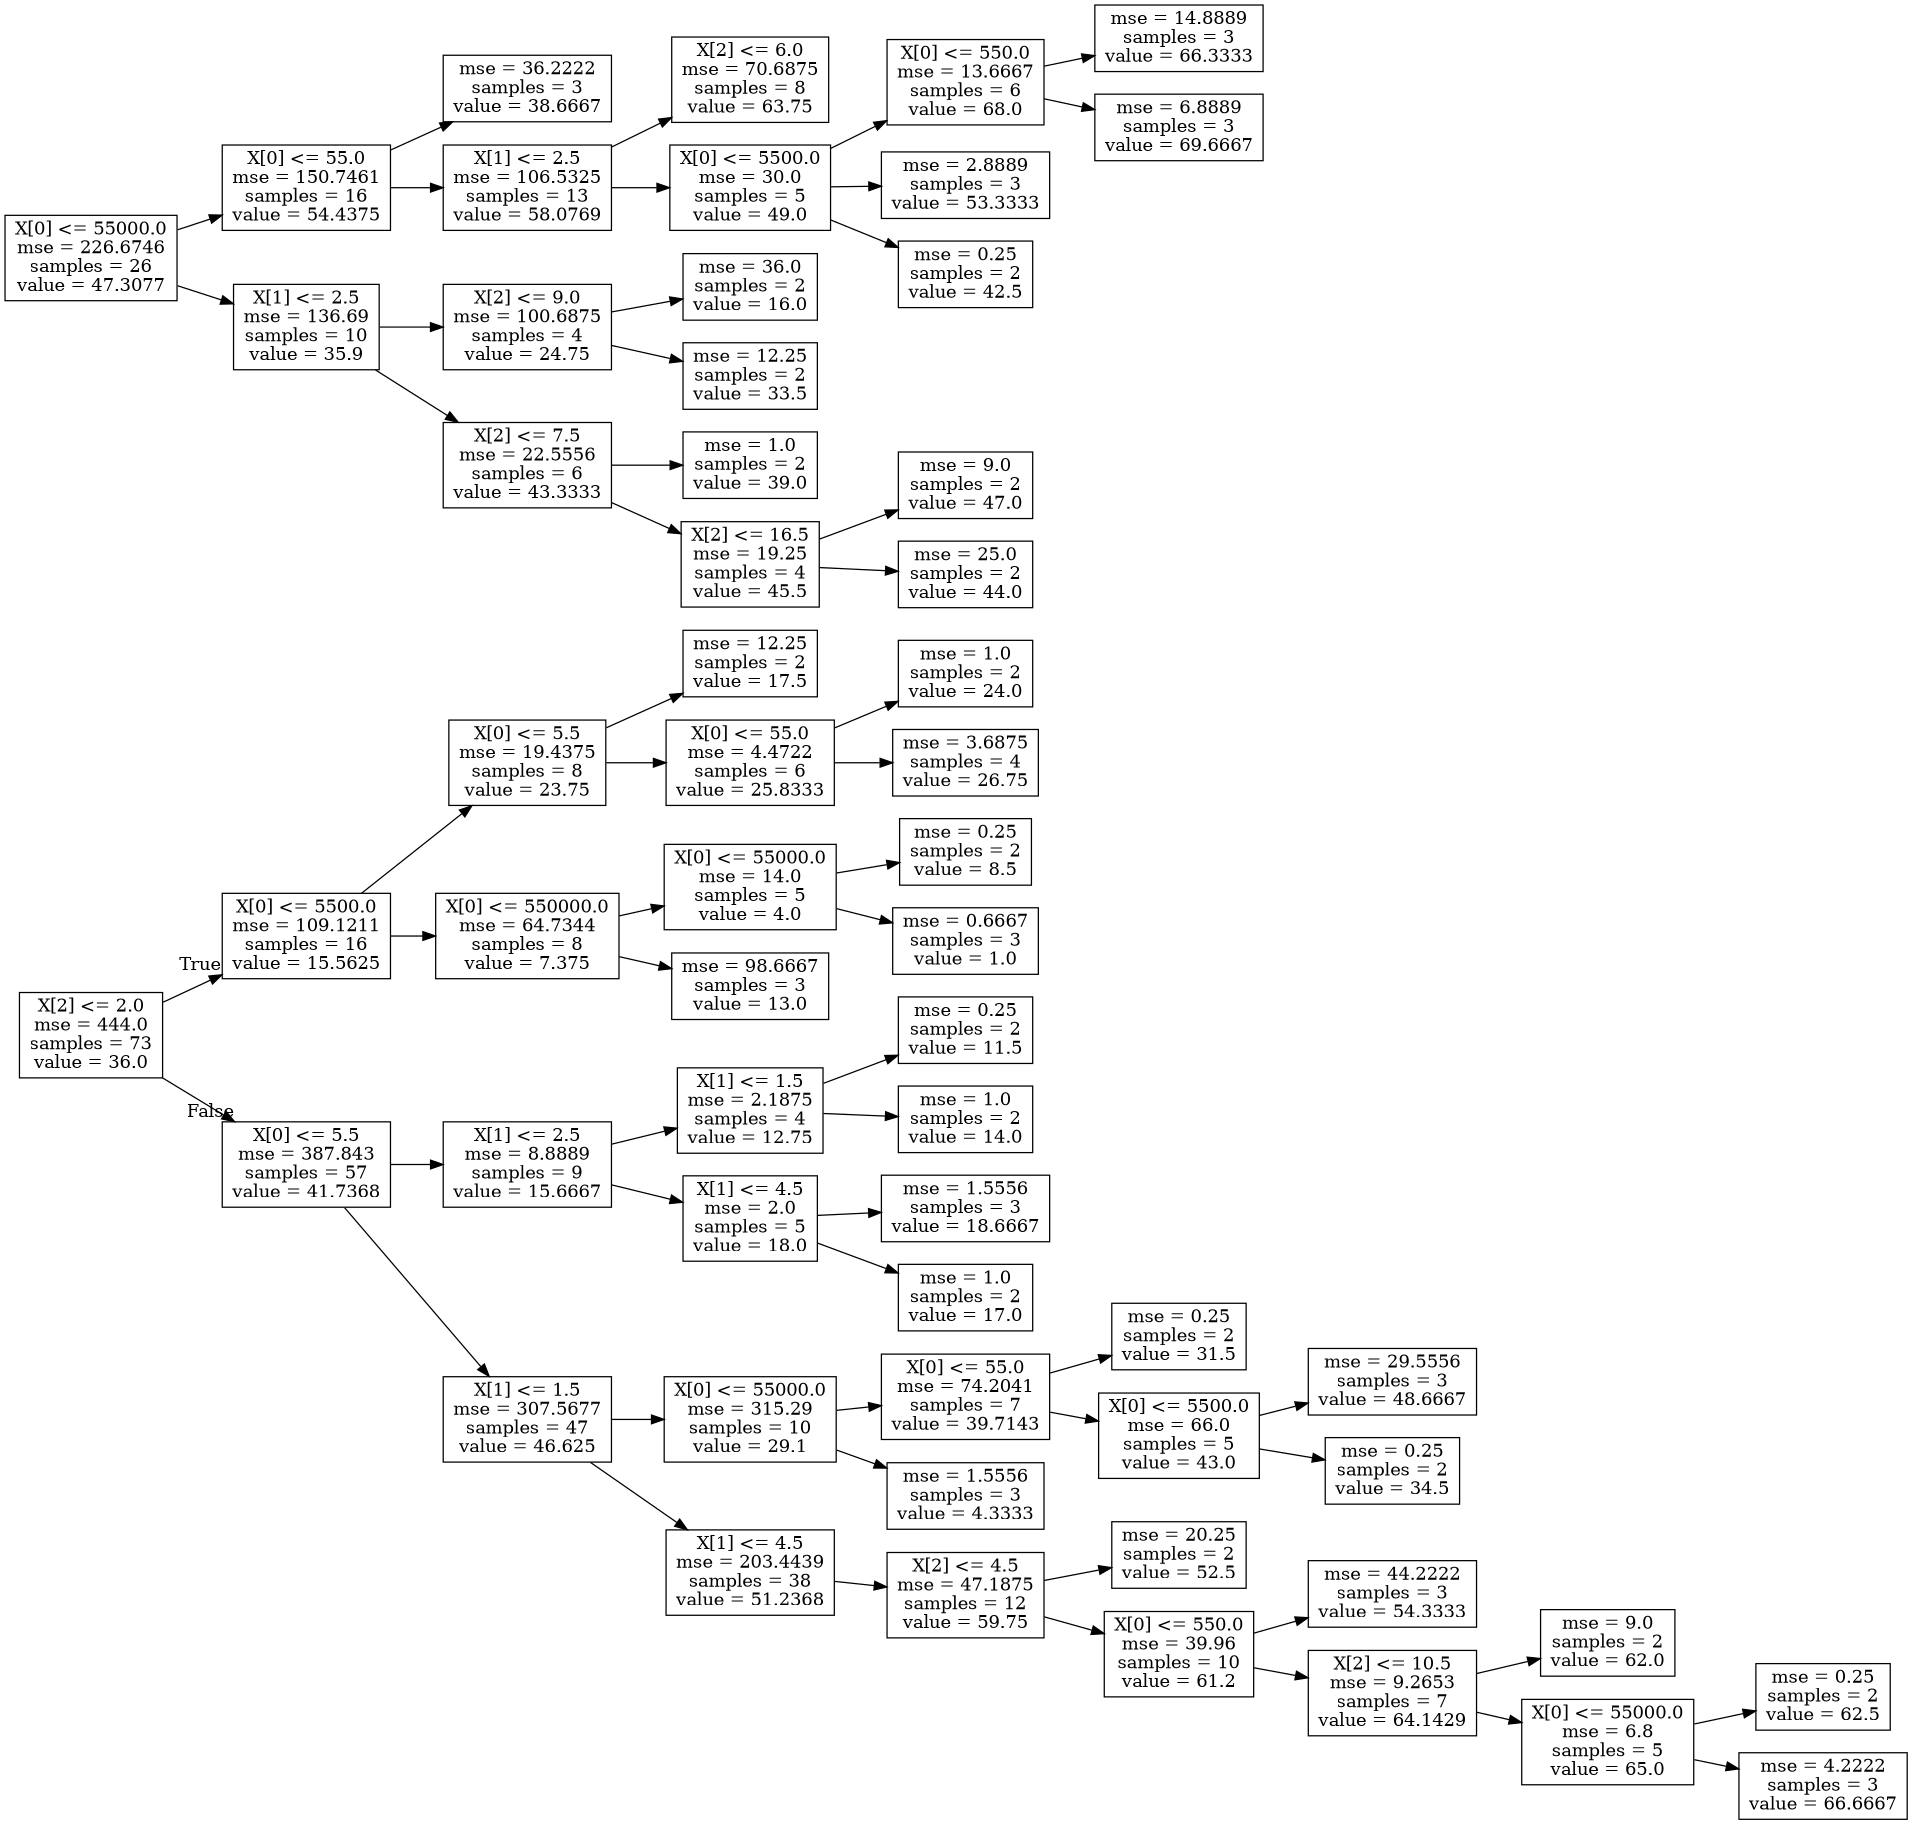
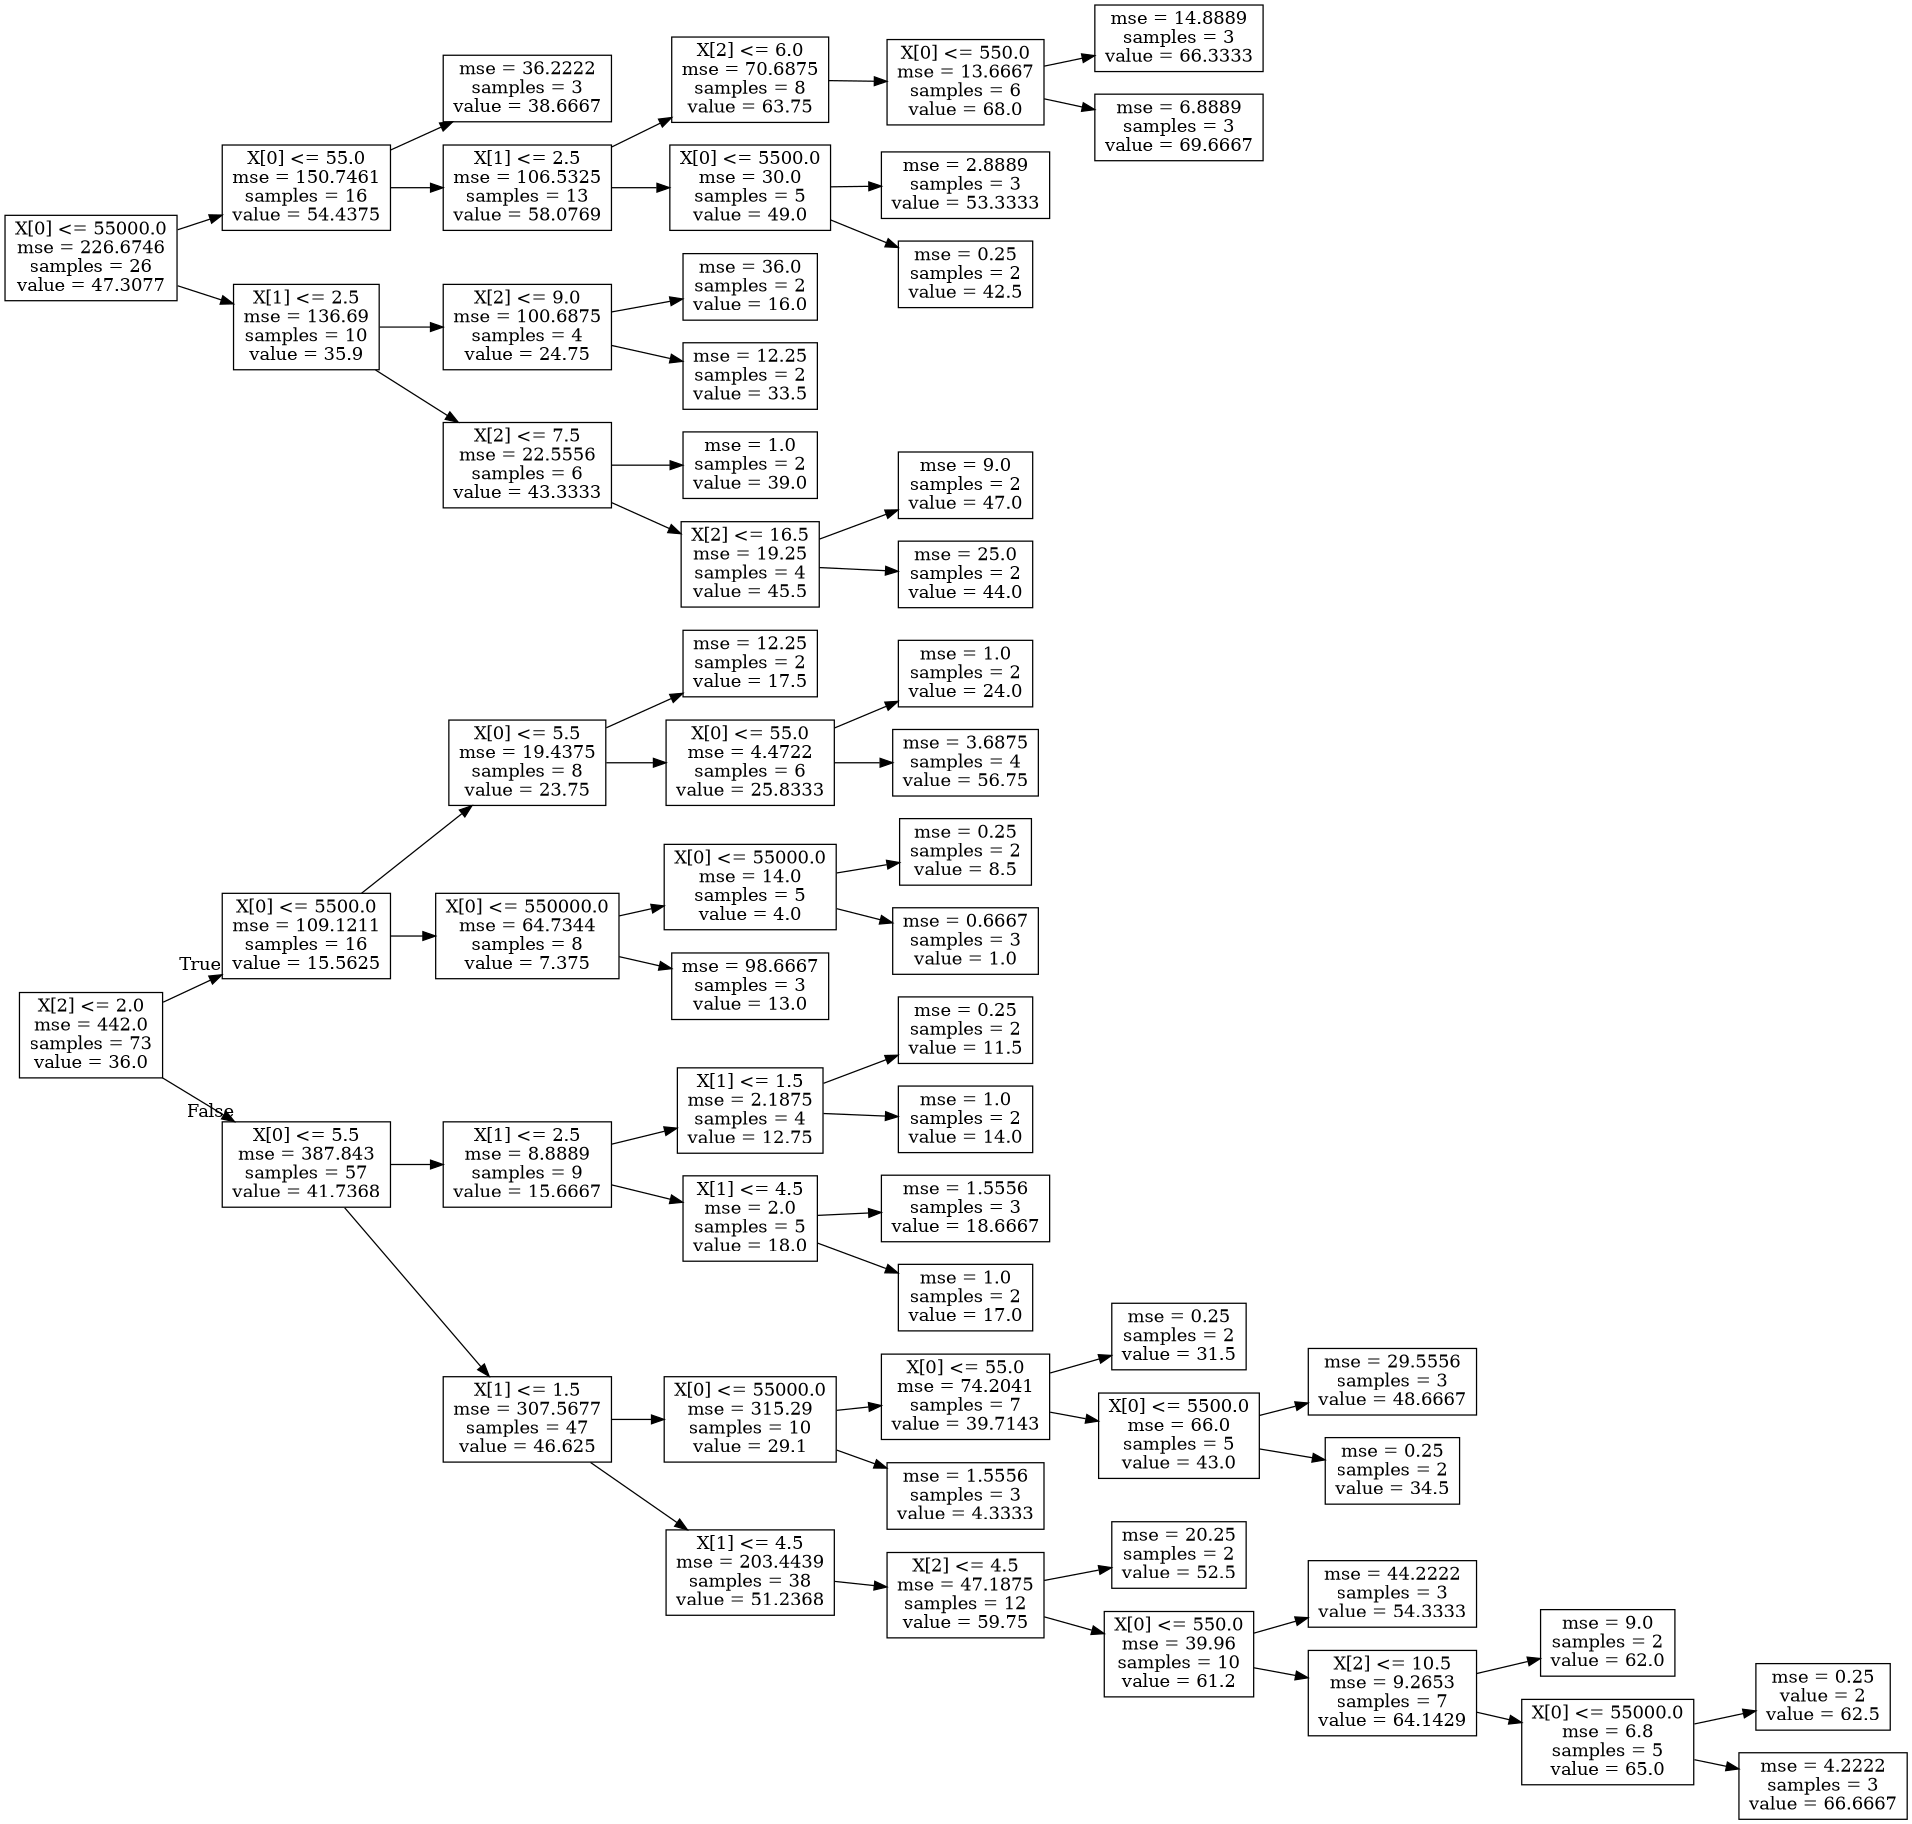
  digraph {
    rankdir=LR
    node [shape=box]
-   n1 [label="X[2] <= 2.0\nmse = 444.0\nsamples = 73\nvalue = 36.0"]
+   n1 [label="X[2] <= 2.0\nmse = 442.0\nsamples = 73\nvalue = 36.0"]
    n2 [label="X[0] <= 5500.0\nmse = 109.1211\nsamples = 16\nvalue = 15.5625"]
    n3 [label="X[0] <= 5.5\nmse = 387.843\nsamples = 57\nvalue = 41.7368"]
    n4 [label="X[0] <= 5.5\nmse = 19.4375\nsamples = 8\nvalue = 23.75"]
    n5 [label="X[0] <= 550000.0\nmse = 64.7344\nsamples = 8\nvalue = 7.375"]
    n6 [label="X[1] <= 2.5\nmse = 8.8889\nsamples = 9\nvalue = 15.6667"]
    n7 [label="X[1] <= 1.5\nmse = 307.5677\nsamples = 47\nvalue = 46.625"]
    n8 [label="mse = 12.25\nsamples = 2\nvalue = 17.5"]
    n9 [label="X[0] <= 55.0\nmse = 4.4722\nsamples = 6\nvalue = 25.8333"]
    n10 [label="X[0] <= 55000.0\nmse = 14.0\nsamples = 5\nvalue = 4.0"]
    n11 [label="mse = 98.6667\nsamples = 3\nvalue = 13.0"]
    n12 [label="mse = 1.0\nsamples = 2\nvalue = 24.0"]
-   n13 [label="mse = 3.6875\nsamples = 4\nvalue = 26.75"]
+   n13 [label="mse = 3.6875\nsamples = 4\nvalue = 56.75"]
    n14 [label="mse = 0.25\nsamples = 2\nvalue = 8.5"]
    n15 [label="mse = 0.6667\nsamples = 3\nvalue = 1.0"]
    n16 [label="X[1] <= 1.5\nmse = 2.1875\nsamples = 4\nvalue = 12.75"]
    n17 [label="X[1] <= 4.5\nmse = 2.0\nsamples = 5\nvalue = 18.0"]
    n18 [label="X[0] <= 55000.0\nmse = 315.29\nsamples = 10\nvalue = 29.1"]
    n19 [label="X[1] <= 4.5\nmse = 203.4439\nsamples = 38\nvalue = 51.2368"]
    n20 [label="mse = 0.25\nsamples = 2\nvalue = 11.5"]
    n21 [label="mse = 1.0\nsamples = 2\nvalue = 14.0"]
    n22 [label="mse = 1.5556\nsamples = 3\nvalue = 18.6667"]
    n23 [label="mse = 1.0\nsamples = 2\nvalue = 17.0"]
    n24 [label="X[0] <= 55.0\nmse = 74.2041\nsamples = 7\nvalue = 39.7143"]
    n25 [label="mse = 1.5556\nsamples = 3\nvalue = 4.3333"]
    n26 [label="X[2] <= 4.5\nmse = 47.1875\nsamples = 12\nvalue = 59.75"]
    n27 [label="mse = 0.25\nsamples = 2\nvalue = 31.5"]
    n28 [label="X[0] <= 5500.0\nmse = 66.0\nsamples = 5\nvalue = 43.0"]
    n29 [label="mse = 29.5556\nsamples = 3\nvalue = 48.6667"]
    n30 [label="mse = 0.25\nsamples = 2\nvalue = 34.5"]
    n31 [label="X[0] <= 55000.0\nmse = 226.6746\nsamples = 26\nvalue = 47.3077"]
    n32 [label="X[0] <= 55.0\nmse = 150.7461\nsamples = 16\nvalue = 54.4375"]
    n33 [label="X[1] <= 2.5\nmse = 136.69\nsamples = 10\nvalue = 35.9"]
    n34 [label="mse = 20.25\nsamples = 2\nvalue = 52.5"]
    n35 [label="X[0] <= 550.0\nmse = 39.96\nsamples = 10\nvalue = 61.2"]
    n36 [label="mse = 36.2222\nsamples = 3\nvalue = 38.6667"]
    n37 [label="X[1] <= 2.5\nmse = 106.5325\nsamples = 13\nvalue = 58.0769"]
    n38 [label="X[2] <= 9.0\nmse = 100.6875\nsamples = 4\nvalue = 24.75"]
    n39 [label="X[2] <= 7.5\nmse = 22.5556\nsamples = 6\nvalue = 43.3333"]
    n40 [label="X[2] <= 6.0\nmse = 70.6875\nsamples = 8\nvalue = 63.75"]
    n41 [label="X[0] <= 5500.0\nmse = 30.0\nsamples = 5\nvalue = 49.0"]
    n42 [label="X[0] <= 550.0\nmse = 13.6667\nsamples = 6\nvalue = 68.0"]
    n43 [label="mse = 2.8889\nsamples = 3\nvalue = 53.3333"]
    n44 [label="mse = 0.25\nsamples = 2\nvalue = 42.5"]
    n45 [label="mse = 14.8889\nsamples = 3\nvalue = 66.3333"]
    n46 [label="mse = 6.8889\nsamples = 3\nvalue = 69.6667"]
    n47 [label="mse = 36.0\nsamples = 2\nvalue = 16.0"]
    n48 [label="mse = 12.25\nsamples = 2\nvalue = 33.5"]
    n49 [label="mse = 1.0\nsamples = 2\nvalue = 39.0"]
    n50 [label="X[2] <= 16.5\nmse = 19.25\nsamples = 4\nvalue = 45.5"]
    n51 [label="mse = 9.0\nsamples = 2\nvalue = 47.0"]
    n52 [label="mse = 25.0\nsamples = 2\nvalue = 44.0"]
    n53 [label="mse = 44.2222\nsamples = 3\nvalue = 54.3333"]
    n54 [label="X[2] <= 10.5\nmse = 9.2653\nsamples = 7\nvalue = 64.1429"]
    n55 [label="mse = 9.0\nsamples = 2\nvalue = 62.0"]
    n56 [label="X[0] <= 55000.0\nmse = 6.8\nsamples = 5\nvalue = 65.0"]
-   n57 [label="mse = 0.25\nsamples = 2\nvalue = 62.5"]
+   n57 [label="mse = 0.25\nvalue = 2\nvalue = 62.5"]
    n58 [label="mse = 4.2222\nsamples = 3\nvalue = 66.6667"]
    n1 -> n2 [headlabel=True labelangle=45 labeldistance=2.5]
    n1 -> n3 [headlabel=False labelangle=-45 labeldistance=2.5]
    n2 -> n4
    n2 -> n5
    n3 -> n6
    n3 -> n7
    n4 -> n8
    n4 -> n9
    n5 -> n10
    n5 -> n11
    n6 -> n16
    n6 -> n17
    n7 -> n18
    n7 -> n19
    n9 -> n12
    n9 -> n13
    n10 -> n14
    n10 -> n15
    n16 -> n20
    n16 -> n21
    n17 -> n22
    n17 -> n23
    n18 -> n24
    n18 -> n25
    n19 -> n26
    n24 -> n27
    n24 -> n28
    n26 -> n34
    n26 -> n35
    n28 -> n29
    n28 -> n30
    n31 -> n32
    n31 -> n33
    n32 -> n36
    n32 -> n37
    n33 -> n38
    n33 -> n39
    n35 -> n53
    n35 -> n54
    n37 -> n40
    n37 -> n41
    n38 -> n47
    n38 -> n48
    n39 -> n49
    n39 -> n50
-   n41 -> n42
+   n40 -> n42
    n41 -> n43
    n41 -> n44
    n42 -> n45
    n42 -> n46
    n50 -> n51
    n50 -> n52
    n54 -> n55
    n54 -> n56
    n56 -> n57
    n56 -> n58
  }
